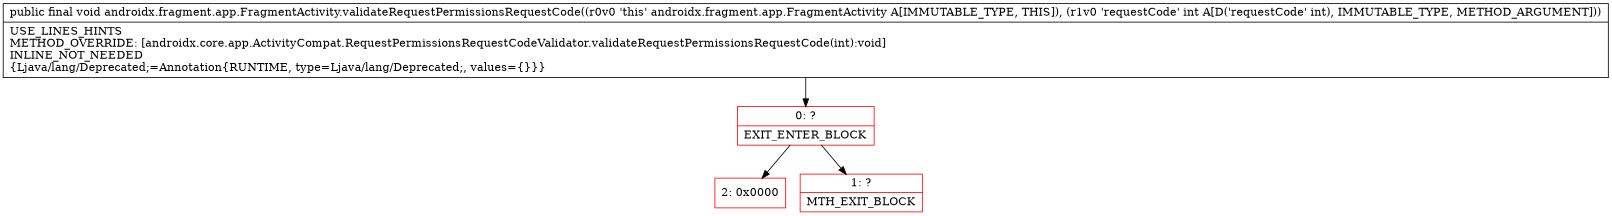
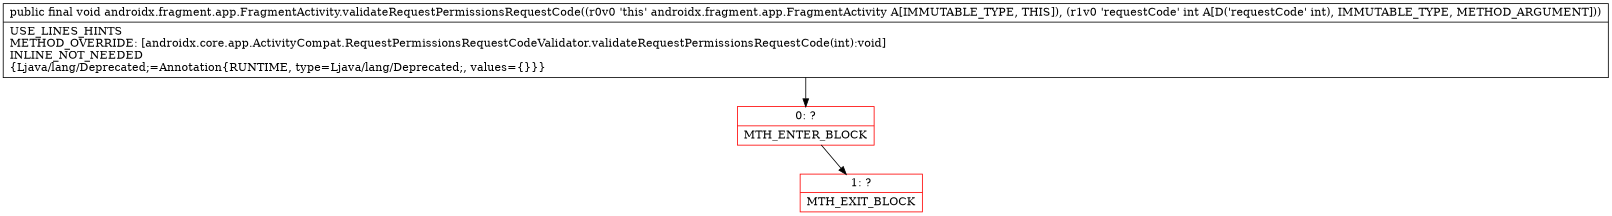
  digraph {
    node [color=red shape=record]
-   n1 [label="{0\:\ ?|EXIT_ENTER_BLOCK\l}"]
-   n2 [label="{2\:\ 0x0000}"]
+   n1 [label="{0\:\ ?|MTH_ENTER_BLOCK\l}"]
    n3 [label="{1\:\ ?|MTH_EXIT_BLOCK\l}"]
    n4 [label="{public final void androidx.fragment.app.FragmentActivity.validateRequestPermissionsRequestCode((r0v0 'this' androidx.fragment.app.FragmentActivity A[IMMUTABLE_TYPE, THIS]), (r1v0 'requestCode' int A[D('requestCode' int), IMMUTABLE_TYPE, METHOD_ARGUMENT]))  | USE_LINES_HINTS\lMETHOD_OVERRIDE: [androidx.core.app.ActivityCompat.RequestPermissionsRequestCodeValidator.validateRequestPermissionsRequestCode(int):void]\lINLINE_NOT_NEEDED\l\{Ljava\/lang\/Deprecated;=Annotation\{RUNTIME, type=Ljava\/lang\/Deprecated;, values=\{\}\}\}\l}" color=""]
    subgraph cluster_1 {
      label="R(0)"
    }
-   n1 -> n2
    n1 -> n3
    n4 -> n1
  }
